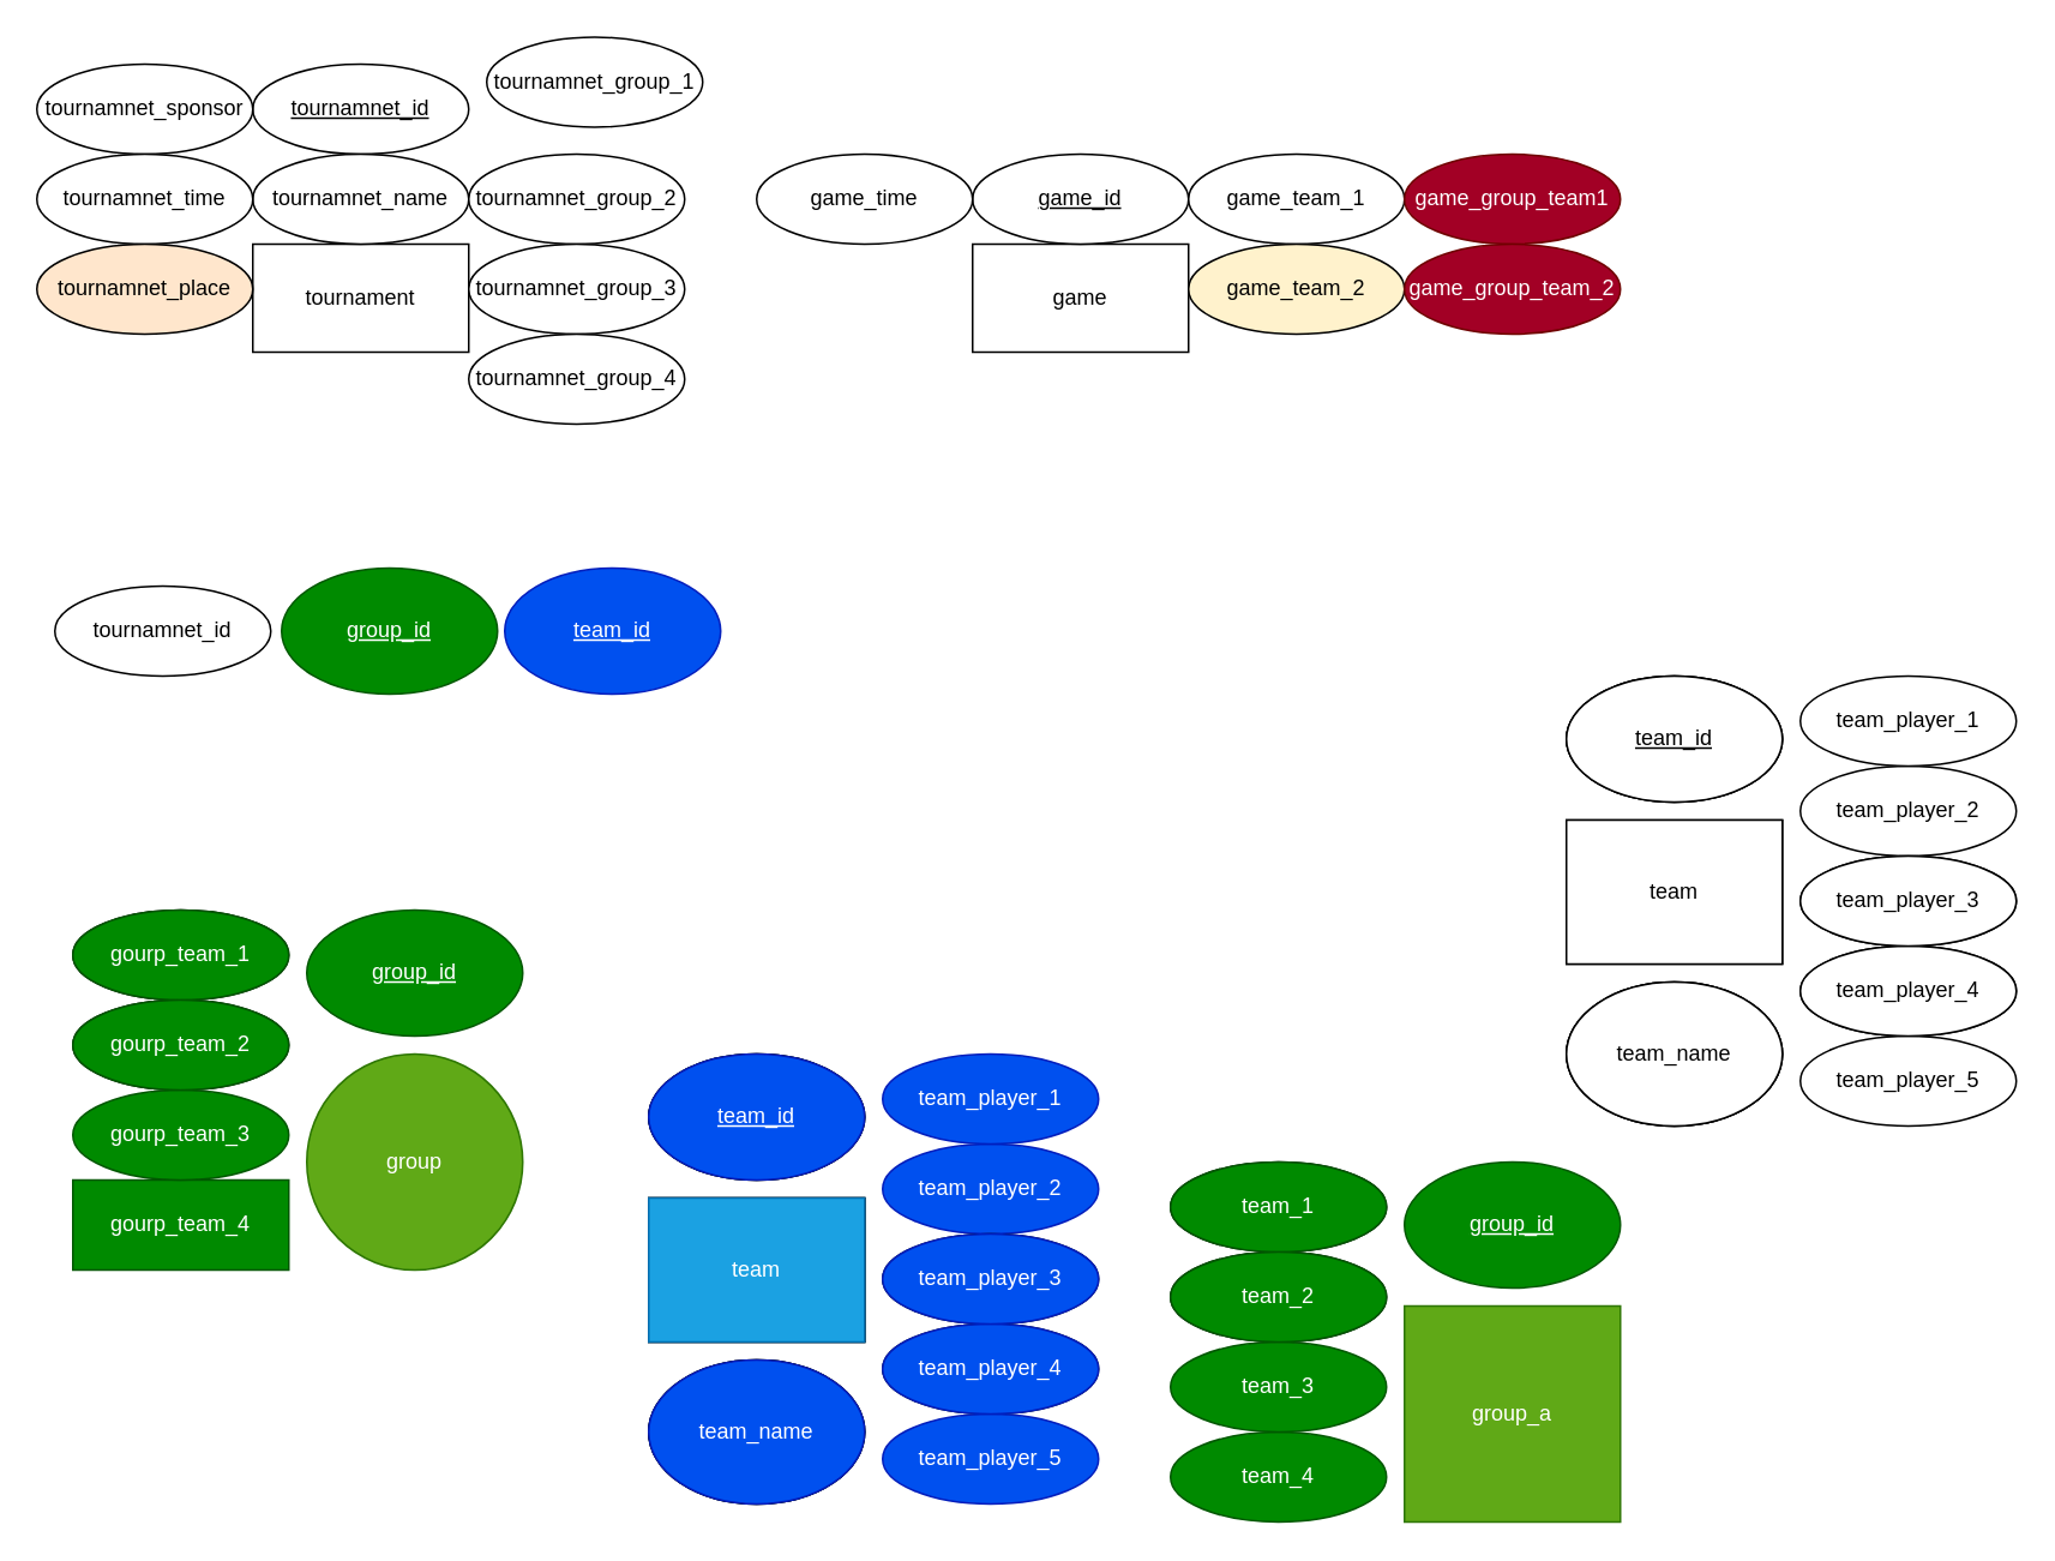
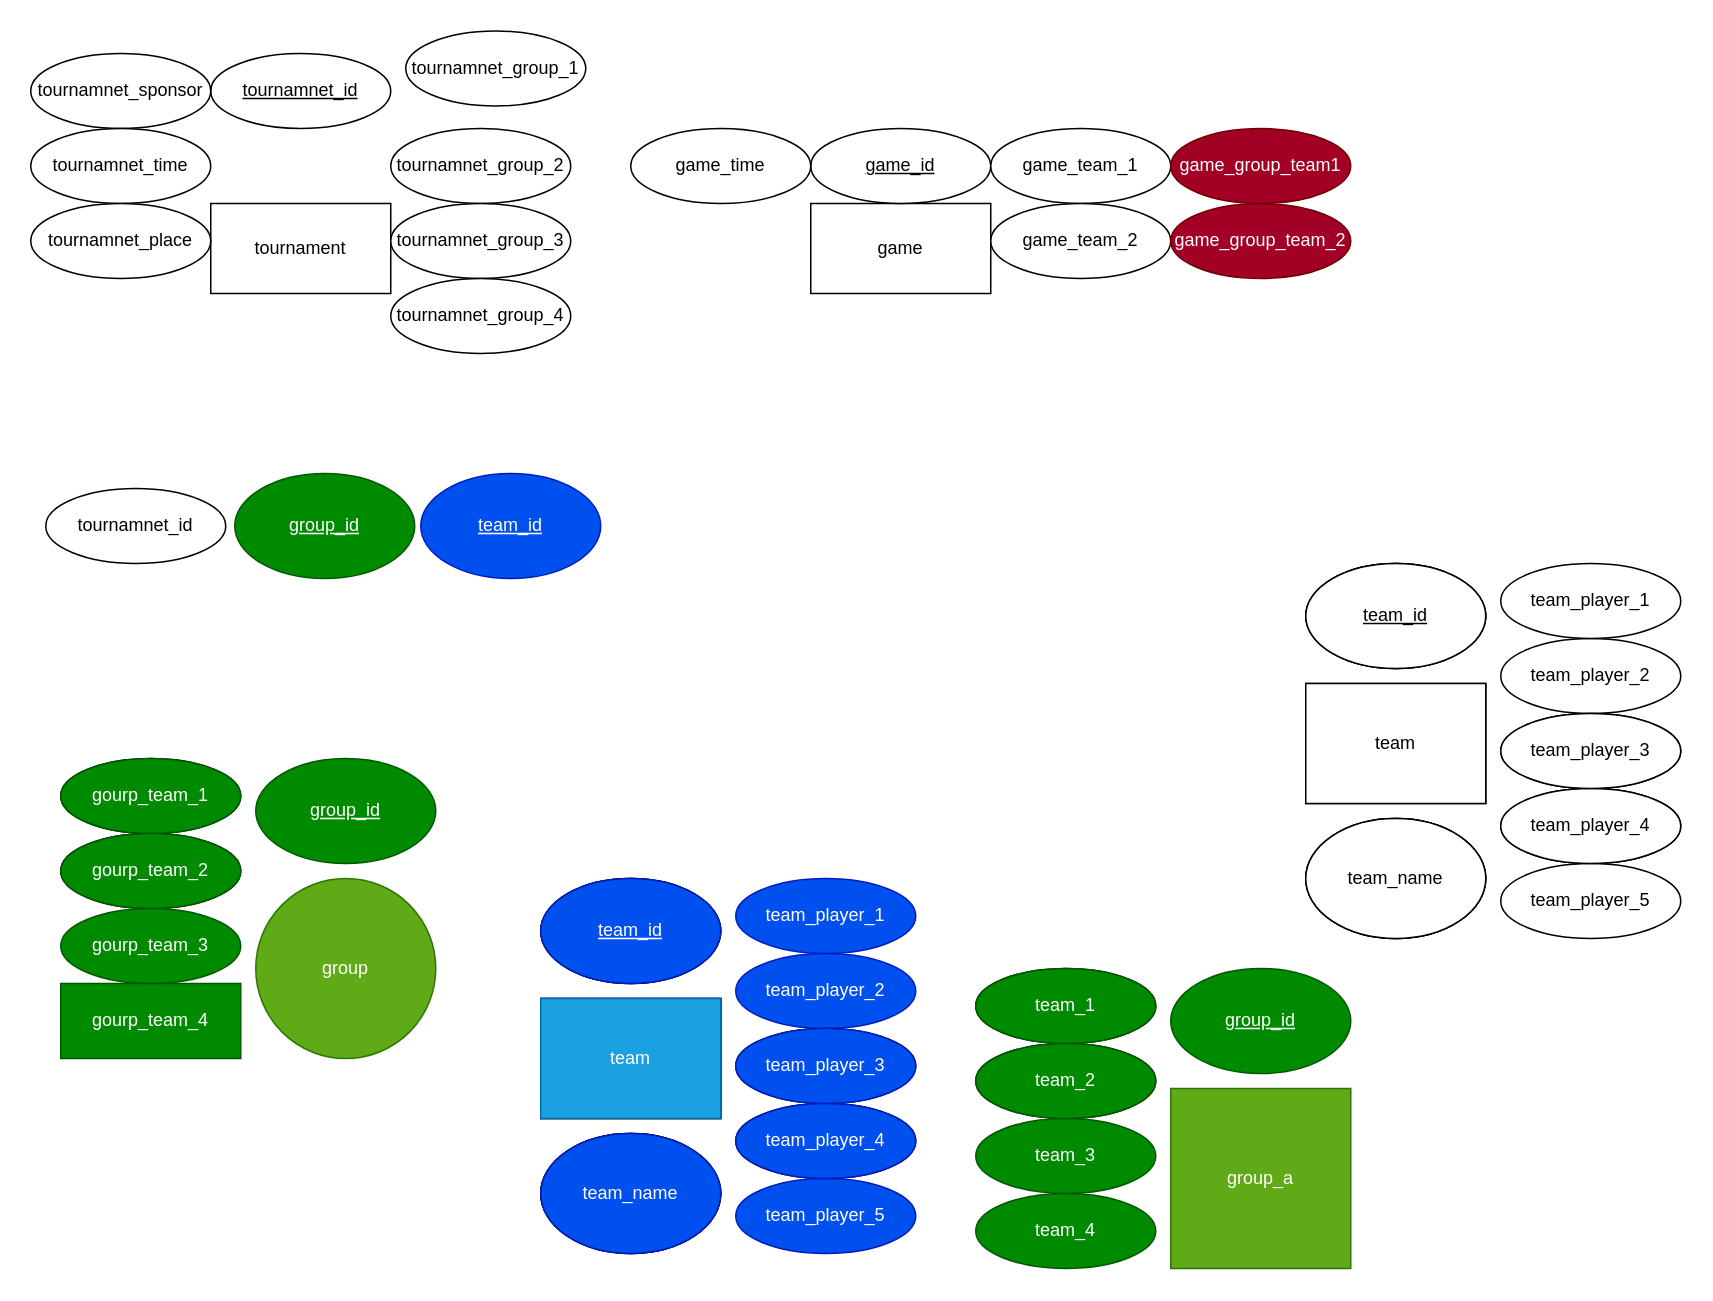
  <mxCell id="0" />
  <mxCell id="1" parent="0" />
  <mxCell id="2" value="" style="group" vertex="1" connectable="0" parent="1"><mxGeometry x="360" y="585" width="250" height="250" as="geometry" /></mxCell>
  <mxCell id="3" value="team" style="rounded=0;whiteSpace=wrap;html=1;" vertex="1" parent="2"><mxGeometry y="80" width="120" height="80" as="geometry" /></mxCell>
  <mxCell id="4" value="&lt;u&gt;team_id&lt;/u&gt;" style="ellipse;whiteSpace=wrap;html=1;" vertex="1" parent="2"><mxGeometry width="120" height="70" as="geometry" /></mxCell>
  <mxCell id="5" value="team_name" style="ellipse;whiteSpace=wrap;html=1;" vertex="1" parent="2"><mxGeometry y="170" width="120" height="80" as="geometry" /></mxCell>
  <mxCell id="6" value="team_player_2" style="ellipse;whiteSpace=wrap;html=1;fillColor=#0050ef;fontColor=#ffffff;strokeColor=#001DBC;" vertex="1" parent="2"><mxGeometry x="130" y="50" width="120" height="50" as="geometry" /></mxCell>
  <mxCell id="7" value="team_player_3" style="ellipse;whiteSpace=wrap;html=1;" vertex="1" parent="2"><mxGeometry x="130" y="100" width="120" height="50" as="geometry" /></mxCell>
  <mxCell id="8" value="team_player_4" style="ellipse;whiteSpace=wrap;html=1;" vertex="1" parent="2"><mxGeometry x="130" y="150" width="120" height="50" as="geometry" /></mxCell>
  <mxCell id="9" value="team_player_5" style="ellipse;whiteSpace=wrap;html=1;fillColor=#0050ef;fontColor=#ffffff;strokeColor=#001DBC;" vertex="1" parent="2"><mxGeometry x="130" y="200" width="120" height="50" as="geometry" /></mxCell>
  <mxCell id="10" value="&lt;u&gt;team_id&lt;/u&gt;" style="ellipse;whiteSpace=wrap;html=1;" vertex="1" parent="2"><mxGeometry width="120" height="70" as="geometry" /></mxCell>
  <mxCell id="11" value="team" style="rounded=0;whiteSpace=wrap;html=1;" vertex="1" parent="2"><mxGeometry y="80" width="120" height="80" as="geometry" /></mxCell>
  <mxCell id="12" value="team_name" style="ellipse;whiteSpace=wrap;html=1;" vertex="1" parent="2"><mxGeometry y="170" width="120" height="80" as="geometry" /></mxCell>
  <mxCell id="13" value="team_player_1" style="ellipse;whiteSpace=wrap;html=1;fillColor=#0050ef;fontColor=#ffffff;strokeColor=#001DBC;" vertex="1" parent="2"><mxGeometry x="130" width="120" height="50" as="geometry" /></mxCell>
  <mxCell id="14" value="&lt;u&gt;team_id&lt;/u&gt;" style="ellipse;whiteSpace=wrap;html=1;fillColor=#0050ef;fontColor=#ffffff;strokeColor=#001DBC;" vertex="1" parent="2"><mxGeometry width="120" height="70" as="geometry" /></mxCell>
  <mxCell id="15" value="team" style="rounded=0;whiteSpace=wrap;html=1;fillColor=#1ba1e2;fontColor=#ffffff;strokeColor=#006EAF;" vertex="1" parent="2"><mxGeometry y="80" width="120" height="80" as="geometry" /></mxCell>
  <mxCell id="16" value="team_name" style="ellipse;whiteSpace=wrap;html=1;fillColor=#0050ef;fontColor=#ffffff;strokeColor=#001DBC;" vertex="1" parent="2"><mxGeometry y="170" width="120" height="80" as="geometry" /></mxCell>
  <mxCell id="17" value="team_player_4" style="ellipse;whiteSpace=wrap;html=1;fillColor=#0050ef;fontColor=#ffffff;strokeColor=#001DBC;" vertex="1" parent="2"><mxGeometry x="130" y="150" width="120" height="50" as="geometry" /></mxCell>
  <mxCell id="18" value="team_player_3" style="ellipse;whiteSpace=wrap;html=1;fillColor=#0050ef;fontColor=#ffffff;strokeColor=#001DBC;" vertex="1" parent="2"><mxGeometry x="130" y="100" width="120" height="50" as="geometry" /></mxCell>
  <mxCell id="19" value="" style="group;" vertex="1" connectable="0" parent="1"><mxGeometry x="650" y="645" width="250" height="200" as="geometry" /></mxCell>
  <mxCell id="20" value="group_a" style="rounded=0;whiteSpace=wrap;html=1;fillColor=#60a917;fontColor=#ffffff;strokeColor=#2D7600;" vertex="1" parent="19"><mxGeometry x="130" y="80" width="120" height="120" as="geometry" /></mxCell>
  <mxCell id="21" value="team_4" style="ellipse;whiteSpace=wrap;html=1;fillColor=#008a00;fontColor=#ffffff;strokeColor=#005700;" vertex="1" parent="19"><mxGeometry y="150" width="120" height="50" as="geometry" /></mxCell>
  <mxCell id="22" value="&lt;u&gt;group_id&lt;/u&gt;" style="ellipse;whiteSpace=wrap;html=1;fillColor=#008a00;fontColor=#ffffff;strokeColor=#005700;" vertex="1" parent="19"><mxGeometry x="130" width="120" height="70" as="geometry" /></mxCell>
  <mxCell id="23" value="gourp_team_1" style="ellipse;whiteSpace=wrap;html=1;" vertex="1" parent="19"><mxGeometry width="120" height="50" as="geometry" /></mxCell>
  <mxCell id="24" value="gourp_team_2" style="ellipse;whiteSpace=wrap;html=1;" vertex="1" parent="19"><mxGeometry y="50" width="120" height="50" as="geometry" /></mxCell>
  <mxCell id="25" value="team_3" style="ellipse;whiteSpace=wrap;html=1;fillColor=#008a00;fontColor=#ffffff;strokeColor=#005700;" vertex="1" parent="19"><mxGeometry y="100" width="120" height="50" as="geometry" /></mxCell>
  <mxCell id="26" value="team_1" style="ellipse;whiteSpace=wrap;html=1;fillColor=#008a00;fontColor=#ffffff;strokeColor=#005700;" vertex="1" parent="19"><mxGeometry width="120" height="50" as="geometry" /></mxCell>
  <mxCell id="27" value="team_2" style="ellipse;whiteSpace=wrap;html=1;fillColor=#008a00;fontColor=#ffffff;strokeColor=#005700;" vertex="1" parent="19"><mxGeometry y="50" width="120" height="50" as="geometry" /></mxCell>
  <mxCell id="28" value="" style="group" vertex="1" connectable="0" parent="1"><mxGeometry x="870" y="375" width="250" height="250" as="geometry" /></mxCell>
  <mxCell id="29" value="team" style="rounded=0;whiteSpace=wrap;html=1;" vertex="1" parent="28"><mxGeometry y="80" width="120" height="80" as="geometry" /></mxCell>
  <mxCell id="30" value="&lt;u&gt;team_id&lt;/u&gt;" style="ellipse;whiteSpace=wrap;html=1;" vertex="1" parent="28"><mxGeometry width="120" height="70" as="geometry" /></mxCell>
  <mxCell id="31" value="team_name" style="ellipse;whiteSpace=wrap;html=1;" vertex="1" parent="28"><mxGeometry y="170" width="120" height="80" as="geometry" /></mxCell>
  <mxCell id="32" value="team_player_2" style="ellipse;whiteSpace=wrap;html=1;" vertex="1" parent="28"><mxGeometry x="130" y="50" width="120" height="50" as="geometry" /></mxCell>
  <mxCell id="33" value="team_player_3" style="ellipse;whiteSpace=wrap;html=1;" vertex="1" parent="28"><mxGeometry x="130" y="100" width="120" height="50" as="geometry" /></mxCell>
  <mxCell id="34" value="team_player_4" style="ellipse;whiteSpace=wrap;html=1;" vertex="1" parent="28"><mxGeometry x="130" y="150" width="120" height="50" as="geometry" /></mxCell>
  <mxCell id="35" value="team_player_5" style="ellipse;whiteSpace=wrap;html=1;" vertex="1" parent="28"><mxGeometry x="130" y="200" width="120" height="50" as="geometry" /></mxCell>
  <mxCell id="36" value="&lt;u&gt;team_id&lt;/u&gt;" style="ellipse;whiteSpace=wrap;html=1;" vertex="1" parent="28"><mxGeometry width="120" height="70" as="geometry" /></mxCell>
  <mxCell id="37" value="team" style="rounded=0;whiteSpace=wrap;html=1;" vertex="1" parent="28"><mxGeometry y="80" width="120" height="80" as="geometry" /></mxCell>
  <mxCell id="38" value="team_name" style="ellipse;whiteSpace=wrap;html=1;" vertex="1" parent="28"><mxGeometry y="170" width="120" height="80" as="geometry" /></mxCell>
  <mxCell id="39" value="team_player_1" style="ellipse;whiteSpace=wrap;html=1;" vertex="1" parent="28"><mxGeometry x="130" width="120" height="50" as="geometry" /></mxCell>
  <mxCell id="40" value="&lt;u&gt;team_id&lt;/u&gt;" style="ellipse;whiteSpace=wrap;html=1;" vertex="1" parent="28"><mxGeometry width="120" height="70" as="geometry" /></mxCell>
  <mxCell id="41" value="team_name" style="ellipse;whiteSpace=wrap;html=1;" vertex="1" parent="28"><mxGeometry y="170" width="120" height="80" as="geometry" /></mxCell>
  <mxCell id="42" value="team_player_4" style="ellipse;whiteSpace=wrap;html=1;" vertex="1" parent="28"><mxGeometry x="130" y="150" width="120" height="50" as="geometry" /></mxCell>
  <mxCell id="43" value="team_player_3" style="ellipse;whiteSpace=wrap;html=1;" vertex="1" parent="28"><mxGeometry x="130" y="100" width="120" height="50" as="geometry" /></mxCell>
  <mxCell id="44" value="" style="group;" vertex="1" connectable="0" parent="1"><mxGeometry x="40" y="505" width="250" height="200" as="geometry" /></mxCell>
  <mxCell id="45" value="group" style="ellipse;whiteSpace=wrap;html=1;fillColor=#60a917;fontColor=#ffffff;strokeColor=#2D7600;" vertex="1" parent="44"><mxGeometry x="130" y="80" width="120" height="120" as="geometry" /></mxCell>
  <mxCell id="46" value="gourp_team_4" style="whiteSpace=wrap;html=1;fillColor=#008a00;fontColor=#ffffff;strokeColor=#005700;rounded=0;" vertex="1" parent="44"><mxGeometry y="150" width="120" height="50" as="geometry" /></mxCell>
  <mxCell id="47" value="&lt;u&gt;group_id&lt;/u&gt;" style="ellipse;whiteSpace=wrap;html=1;fillColor=#008a00;fontColor=#ffffff;strokeColor=#005700;" vertex="1" parent="44"><mxGeometry x="130" width="120" height="70" as="geometry" /></mxCell>
  <mxCell id="48" value="gourp_team_1" style="ellipse;whiteSpace=wrap;html=1;" vertex="1" parent="44"><mxGeometry width="120" height="50" as="geometry" /></mxCell>
  <mxCell id="49" value="gourp_team_2" style="ellipse;whiteSpace=wrap;html=1;" vertex="1" parent="44"><mxGeometry y="50" width="120" height="50" as="geometry" /></mxCell>
  <mxCell id="50" value="gourp_team_3" style="ellipse;whiteSpace=wrap;html=1;fillColor=#008a00;fontColor=#ffffff;strokeColor=#005700;" vertex="1" parent="44"><mxGeometry y="100" width="120" height="50" as="geometry" /></mxCell>
  <mxCell id="51" value="gourp_team_1" style="ellipse;whiteSpace=wrap;html=1;fillColor=#008a00;fontColor=#ffffff;strokeColor=#005700;" vertex="1" parent="44"><mxGeometry width="120" height="50" as="geometry" /></mxCell>
  <mxCell id="52" value="gourp_team_2" style="ellipse;whiteSpace=wrap;html=1;fillColor=#008a00;fontColor=#ffffff;strokeColor=#005700;" vertex="1" parent="44"><mxGeometry y="50" width="120" height="50" as="geometry" /></mxCell>
  <mxCell id="53" value="tournament" style="rounded=0;whiteSpace=wrap;html=1;" vertex="1" parent="1"><mxGeometry x="140" y="135" width="120" height="60" as="geometry" /></mxCell>
  <mxCell id="54" value="&lt;u&gt;tournamnet_id&lt;/u&gt;" style="ellipse;whiteSpace=wrap;html=1;" vertex="1" parent="1"><mxGeometry x="140" y="35" width="120" height="50" as="geometry" /></mxCell>
- <mxCell id="55" value="tournamnet_name" style="ellipse;whiteSpace=wrap;html=1;" vertex="1" parent="1"><mxGeometry x="140" y="85" width="120" height="50" as="geometry" /></mxCell>
  <mxCell id="56" value="tournamnet_sponsor" style="ellipse;whiteSpace=wrap;html=1;" vertex="1" parent="1"><mxGeometry y="35" width="120" height="50" as="geometry" x="20" /></mxCell>
  <mxCell id="57" value="tournamnet_time" style="ellipse;whiteSpace=wrap;html=1;" vertex="1" parent="1"><mxGeometry y="85" width="120" height="50" as="geometry" x="20" /></mxCell>
  <mxCell id="58" value="tournamnet_group_1" style="ellipse;whiteSpace=wrap;html=1;" vertex="1" parent="1"><mxGeometry x="270" y="20" width="120" height="50" as="geometry" /></mxCell>
- <mxCell id="59" value="tournamnet_place" style="ellipse;whiteSpace=wrap;html=1;fillColor=#ffe6cc;" vertex="1" parent="1"><mxGeometry y="135" width="120" height="50" as="geometry" x="20" /></mxCell>
+ <mxCell id="59" value="tournamnet_place" style="ellipse;whiteSpace=wrap;html=1;" vertex="1" parent="1"><mxGeometry y="135" width="120" height="50" as="geometry" x="20" /></mxCell>
  <mxCell id="60" value="tournamnet_group_2" style="ellipse;whiteSpace=wrap;html=1;" vertex="1" parent="1"><mxGeometry x="260" y="85" width="120" height="50" as="geometry" /></mxCell>
  <mxCell id="61" value="tournamnet_group_3" style="ellipse;whiteSpace=wrap;html=1;" vertex="1" parent="1"><mxGeometry x="260" y="135" width="120" height="50" as="geometry" /></mxCell>
  <mxCell id="62" value="tournamnet_group_4" style="ellipse;whiteSpace=wrap;html=1;" vertex="1" parent="1"><mxGeometry x="260" y="185" width="120" height="50" as="geometry" /></mxCell>
  <mxCell id="63" value="tournamnet_id" style="ellipse;whiteSpace=wrap;html=1;" vertex="1" parent="1"><mxGeometry x="30" y="325" width="120" height="50" as="geometry" /></mxCell>
  <mxCell id="64" value="&lt;u&gt;group_id&lt;/u&gt;" style="ellipse;whiteSpace=wrap;html=1;fillColor=#008a00;fontColor=#ffffff;strokeColor=#005700;" vertex="1" parent="1"><mxGeometry x="156" y="315" width="120" height="70" as="geometry" /></mxCell>
  <mxCell id="65" value="&lt;u&gt;team_id&lt;/u&gt;" style="ellipse;whiteSpace=wrap;html=1;fillColor=#0050ef;fontColor=#ffffff;strokeColor=#001DBC;" vertex="1" parent="1"><mxGeometry x="280" y="315" width="120" height="70" as="geometry" /></mxCell>
  <mxCell id="66" value="game" style="rounded=0;whiteSpace=wrap;html=1;" vertex="1" parent="1"><mxGeometry x="540" y="135" width="120" height="60" as="geometry" /></mxCell>
  <mxCell id="67" value="&lt;u&gt;game_id&lt;/u&gt;" style="ellipse;whiteSpace=wrap;html=1;" vertex="1" parent="1"><mxGeometry x="540" y="85" width="120" height="50" as="geometry" /></mxCell>
  <mxCell id="68" value="game_team_1" style="ellipse;whiteSpace=wrap;html=1;" vertex="1" parent="1"><mxGeometry x="660" y="85" width="120" height="50" as="geometry" /></mxCell>
- <mxCell id="69" value="game_team_2" style="ellipse;whiteSpace=wrap;html=1;fillColor=#fff2cc;" vertex="1" parent="1"><mxGeometry x="660" y="135" width="120" height="50" as="geometry" /></mxCell>
+ <mxCell id="69" value="game_team_2" style="ellipse;whiteSpace=wrap;html=1;" vertex="1" parent="1"><mxGeometry x="660" y="135" width="120" height="50" as="geometry" /></mxCell>
  <mxCell id="70" value="game_time" style="ellipse;whiteSpace=wrap;html=1;" vertex="1" parent="1"><mxGeometry x="420" y="85" width="120" height="50" as="geometry" /></mxCell>
  <mxCell id="71" value="game_group_team1" style="ellipse;whiteSpace=wrap;html=1;fillColor=#a20025;fontColor=#ffffff;strokeColor=#6F0000;" vertex="1" parent="1"><mxGeometry x="780" y="85" width="120" height="50" as="geometry" /></mxCell>
  <mxCell id="72" value="game_group_team_2" style="ellipse;whiteSpace=wrap;html=1;fillColor=#a20025;fontColor=#ffffff;strokeColor=#6F0000;" vertex="1" parent="1"><mxGeometry x="780" y="135" width="120" height="50" as="geometry" /></mxCell>
